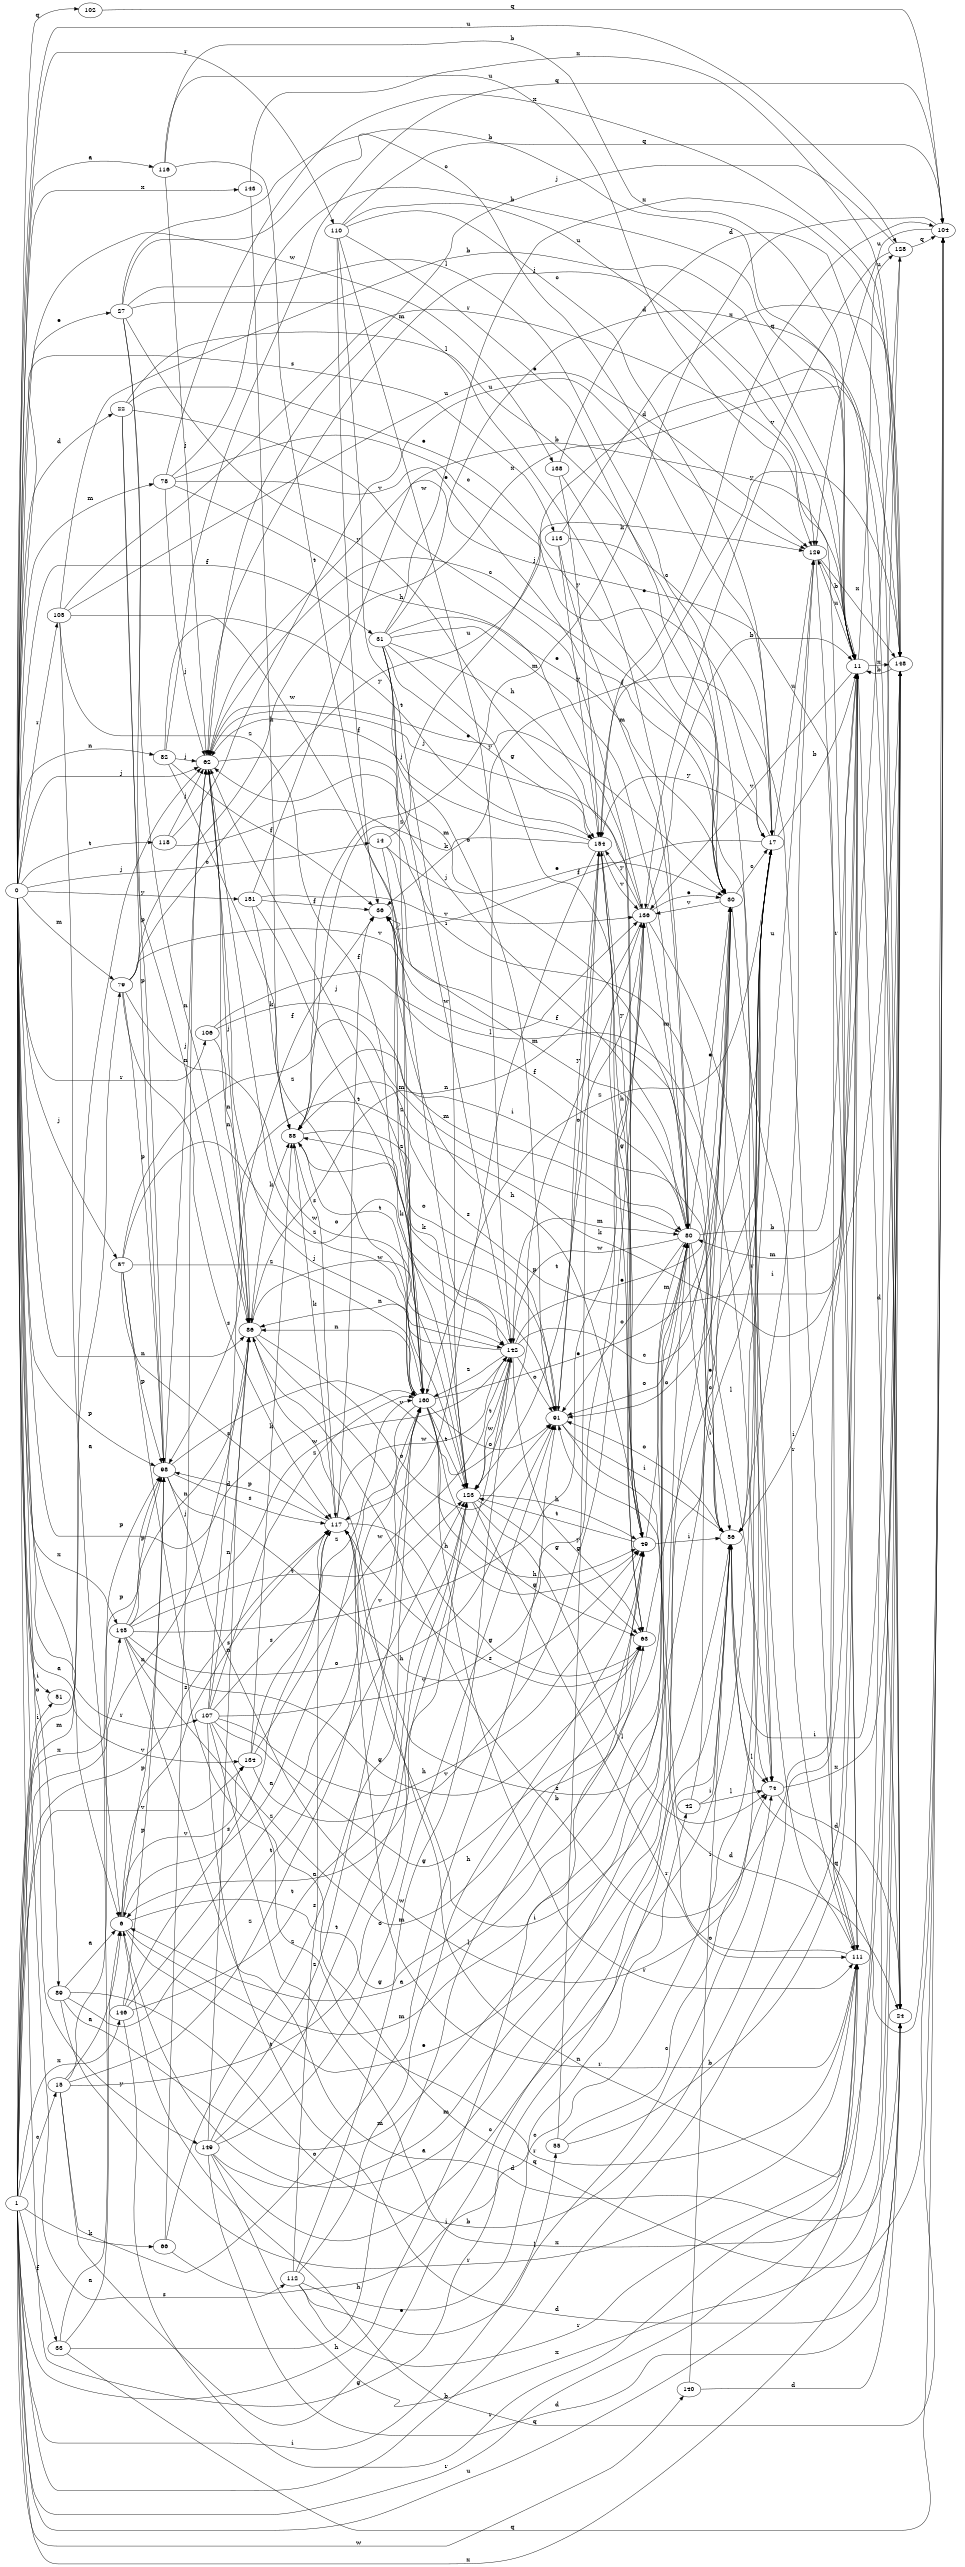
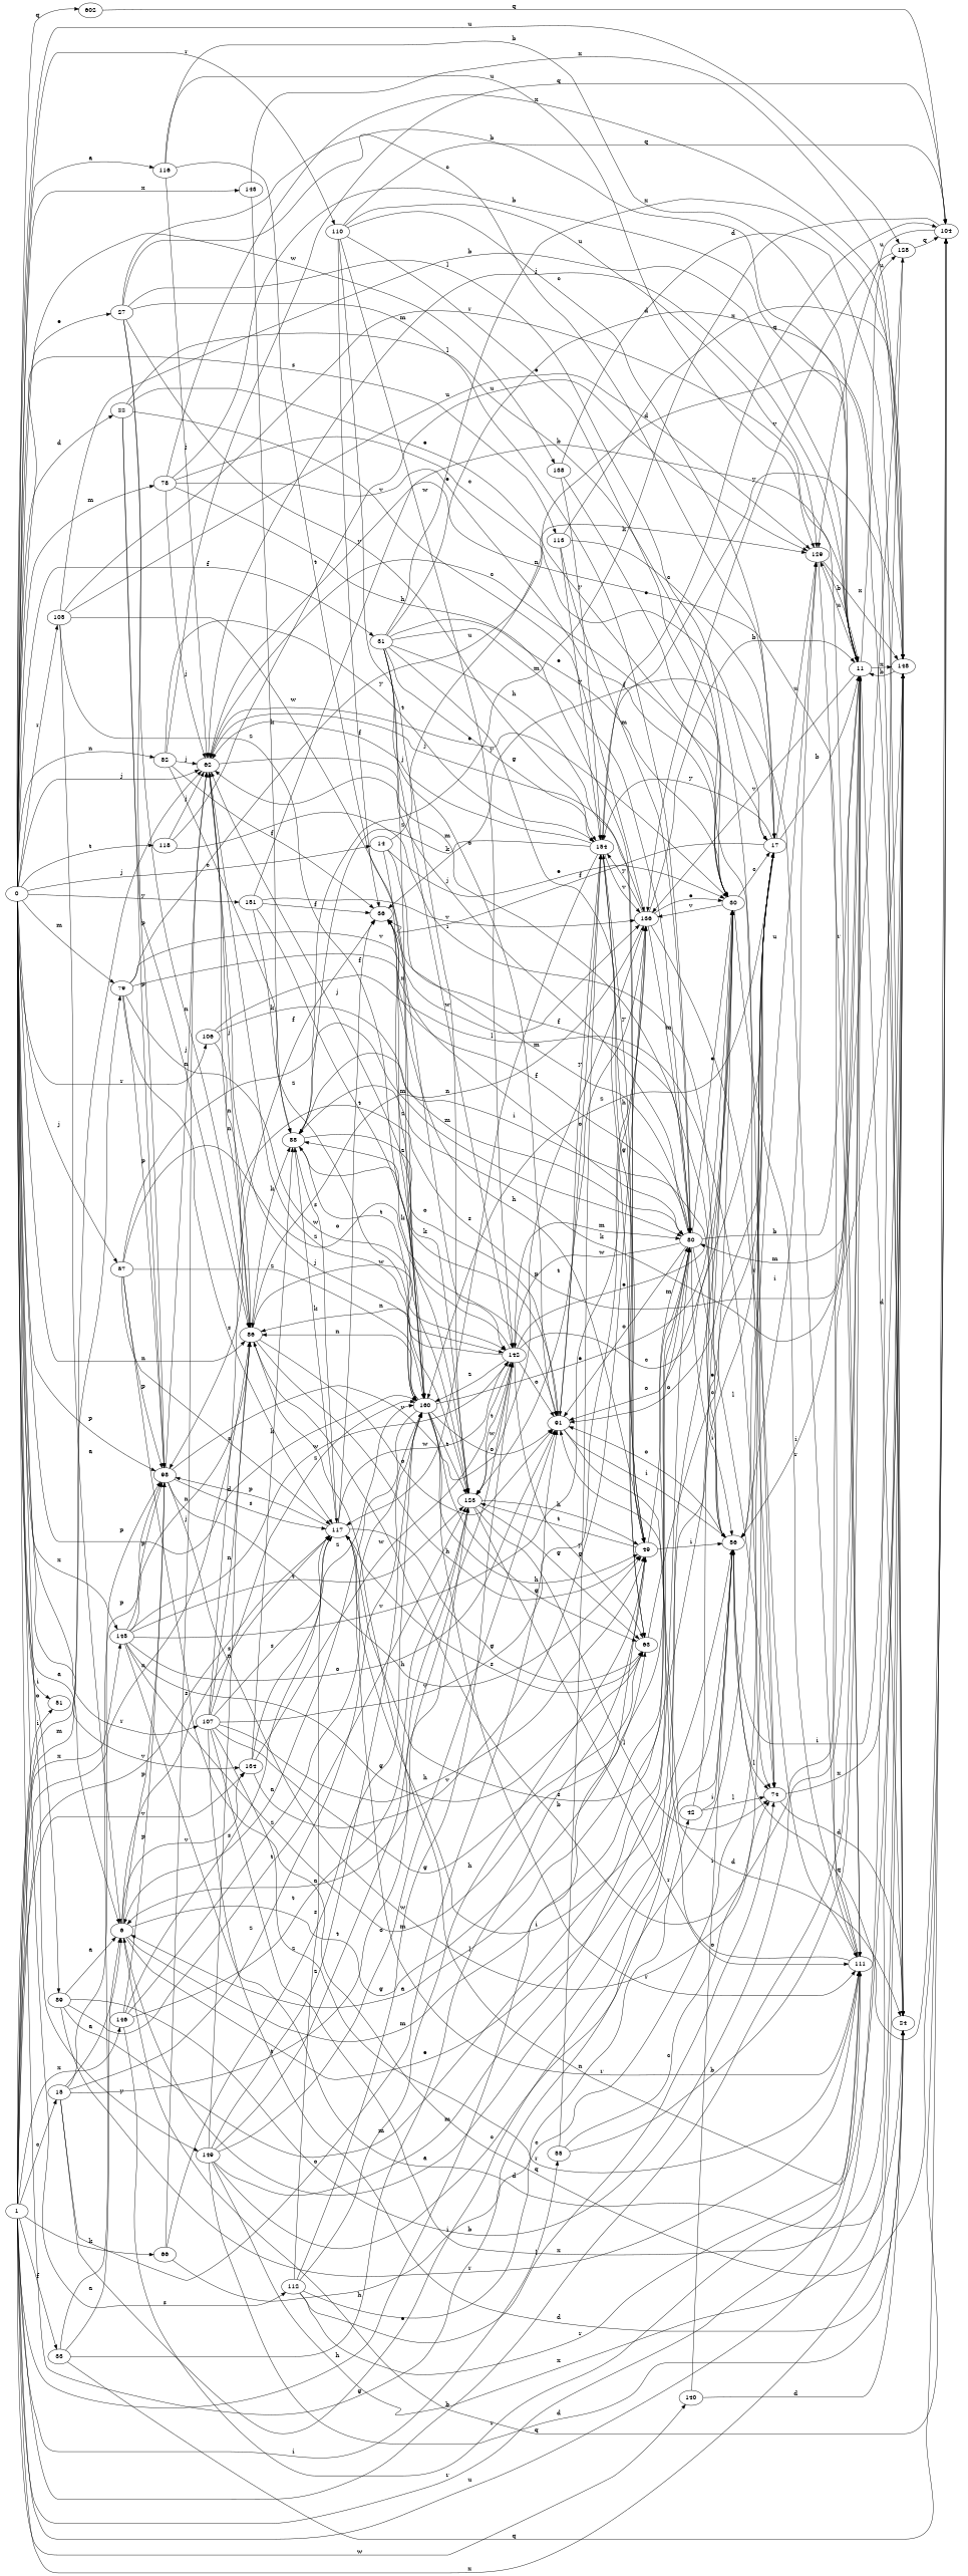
  strict digraph {
    rankdir=LR
    0
    6
    14
    22
    27
    31
    42
    51
    57
    62
    78
    79
    82
    86
    89
    98
-   102
+   102 [label=602]
    105
    106
    107
    110
    112
    113
    116
    118
    128
    134
    138
    143
    145
    149
    151
    160
    1
    11
    15
    33
    49
    55
    66
    111
    117
    140
    146
    148
    30
    n47 [label=63]
    80
    104
    24
    136
    74
    17
    154
    91
    142
    56
    129
    36
    n60 [label=88]
    123
    0 -> 6 [label=a]
    0 -> 14 [label=c]
    0 -> 22 [label=d]
    0 -> 27 [label=e]
    0 -> 31 [label=f]
    0 -> 42 [label=g]
    0 -> 51 [label=i]
    0 -> 57 [label=j]
    0 -> 62 [label=j]
    0 -> 78 [label=m]
    0 -> 79 [label=m]
    0 -> 82 [label=n]
    0 -> 86 [label=n]
    0 -> 89 [label=o]
    0 -> 98 [label=p]
    0 -> 102 [label=q]
    0 -> 105 [label=r]
    0 -> 106 [label=r]
    0 -> 107 [label=r]
    0 -> 110 [label=r]
    0 -> 112 [label=s]
    0 -> 113 [label=s]
    0 -> 116 [label=a]
    0 -> 118 [label=t]
    0 -> 128 [label=u]
    0 -> 134 [label=v]
    0 -> 138 [label=w]
    0 -> 143 [label=x]
    0 -> 145 [label=x]
    0 -> 149 [label=y]
    0 -> 151 [label=y]
    0 -> 160 [label=d]
    6 -> 98 [label=p]
    6 -> 134 [label=v]
    6 -> 117 [label=s]
    6 -> 30 [label=e]
    6 -> n47 [label=g]
    6 -> 80 [label=m]
    6 -> 104 [label=q]
    14 -> 160 [label=z]
    14 -> 30 [label=e]
    14 -> 80 [label=m]
    14 -> 24 [label=d]
    22 -> 86 [label=n]
    22 -> 98 [label=p]
    22 -> 30 [label=e]
    22 -> 136 [label=v]
    22 -> 74 [label=l]
    27 -> 86 [label=n]
    27 -> 98 [label=p]
    27 -> 11 [label=b]
    27 -> 80 [label=m]
    27 -> 74 [label=l]
    27 -> 17 [label=c]
    27 -> 154 [label=y]
    31 -> 160 [label=z]
    31 -> 49 [label=h]
    31 -> 148 [label=x]
    31 -> 30 [label=e]
    31 -> n47 [label=g]
    31 -> 80 [label=m]
    31 -> 24 [label=d]
    31 -> 154 [label=y]
    31 -> 91 [label=o]
    31 -> 142 [label=w]
    42 -> 30 [label=e]
    42 -> 74 [label=l]
    42 -> 56 [label=i]
    57 -> 98 [label=p]
    57 -> 160 [label=z]
    57 -> 117 [label=s]
    57 -> 80 [label=m]
    57 -> 104 [label=q]
    57 -> 91 [label=o]
    62 -> 86 [label=n]
    62 -> 160 [label=z]
    62 -> 30 [label=e]
    62 -> 80 [label=m]
    62 -> 17 [label=c]
    78 -> 62 [label=j]
    78 -> 11 [label=b]
    78 -> 49 [label=h]
    78 -> 148 [label=x]
    78 -> 30 [label=e]
    78 -> 17 [label=c]
    79 -> 98 [label=p]
    79 -> 117 [label=s]
-   79 -> 148 [label=x]
+   79 -> 80 [label=x]
    79 -> 136 [label=v]
    79 -> 142 [label=w]
    79 -> 129 [label=u]
    82 -> 62 [label=j]
    82 -> 160 [label=z]
    82 -> 104 [label=q]
    82 -> 154 [label=y]
    82 -> 36 [label=f]
    86 -> 62 [label=j]
    86 -> 11 [label=b]
    86 -> 49 [label=h]
    86 -> 91 [label=o]
    86 -> 142 [label=w]
    86 -> n60 [label=k]
    89 -> 6 [label=a]
    89 -> 11 [label=b]
    89 -> 111 [label=r]
    89 -> 80 [label=m]
    89 -> 123 [label=t]
    98 -> 62 [label=j]
    98 -> 49 [label=h]
    98 -> 117 [label=s]
    98 -> 136 [label=v]
    98 -> 74 [label=l]
    102 -> 104 [label=q]
    105 -> 6 [label=a]
    105 -> 160 [label=z]
    105 -> 11 [label=b]
    105 -> 111 [label=r]
    105 -> 142 [label=w]
    105 -> 129 [label=u]
    106 -> 86 [label=n]
    106 -> 80 [label=m]
    106 -> 74 [label=l]
    107 -> 86 [label=n]
    107 -> 160 [label=z]
    107 -> 49 [label=h]
    107 -> 111 [label=r]
    107 -> 117 [label=s]
    107 -> 148 [label=x]
    107 -> n47 [label=g]
    107 -> 24 [label=d]
    107 -> 136 [label=v]
    107 -> 36 [label=f]
    110 -> 30 [label=e]
    110 -> 104 [label=q]
    110 -> 17 [label=c]
    110 -> 142 [label=w]
    110 -> 129 [label=u]
    110 -> 36 [label=f]
    110 -> 123 [label=t]
    112 -> 49 [label=h]
    112 -> 111 [label=r]
    112 -> 117 [label=s]
    112 -> 74 [label=l]
    112 -> 17 [label=c]
    112 -> 142 [label=w]
    113 -> 148 [label=x]
    113 -> 80 [label=m]
    113 -> 17 [label=c]
    113 -> 154 [label=y]
    116 -> 62 [label=j]
    116 -> 11 [label=b]
    116 -> 129 [label=u]
    116 -> 123 [label=t]
    118 -> 62 [label=j]
    118 -> 56 [label=i]
    118 -> 129 [label=u]
-   128 -> 62 [label=j]
    128 -> 98 [label=p]
    128 -> 104 [label=q]
    128 -> 136 [label=v]
    134 -> 160 [label=z]
    134 -> 136 [label=v]
    134 -> 142 [label=w]
    134 -> n60 [label=k]
    138 -> 30 [label=e]
    138 -> 24 [label=d]
    138 -> 154 [label=y]
    143 -> 148 [label=x]
    143 -> n60 [label=k]
    145 -> 86 [label=n]
    145 -> 98 [label=p]
    145 -> n47 [label=g]
    145 -> 80 [label=m]
    145 -> 24 [label=d]
    145 -> 136 [label=v]
    145 -> 91 [label=o]
    145 -> 142 [label=w]
    145 -> 123 [label=t]
    149 -> 86 [label=n]
    149 -> 160 [label=z]
    149 -> 148 [label=x]
    149 -> 80 [label=m]
    149 -> 24 [label=d]
    149 -> 17 [label=c]
    149 -> 91 [label=o]
    149 -> 123 [label=t]
    151 -> 11 [label=b]
    151 -> 136 [label=v]
    151 -> 36 [label=f]
    151 -> n60 [label=k]
    151 -> 123 [label=t]
    160 -> 6 [label=a]
    160 -> 62 [label=j]
    160 -> 86 [label=n]
    160 -> 49 [label=h]
    160 -> 111 [label=r]
    160 -> 30 [label=e]
    160 -> n47 [label=g]
    160 -> 91 [label=o]
    160 -> 123 [label=t]
    1 -> 51 [label=i]
    1 -> 62 [label=j]
    1 -> 79 [label=m]
    1 -> 86 [label=n]
    1 -> 128 [label=u]
    1 -> 134 [label=v]
    1 -> 145 [label=x]
    1 -> 11 [label=b]
    1 -> 15 [label=c]
    1 -> 33 [label=f]
    1 -> 49 [label=h]
    1 -> 55 [label=i]
    1 -> 66 [label=k]
    1 -> 111 [label=r]
    1 -> 117 [label=s]
    1 -> 140 [label=w]
    1 -> 146 [label=x]
    1 -> 148 [label=x]
    11 -> 62 [label=j]
    11 -> 128 [label=u]
    11 -> 148 [label=x]
    11 -> 80 [label=m]
    11 -> 24 [label=d]
    11 -> 136 [label=v]
    11 -> 56 [label=i]
    11 -> 129 [label=u]
    15 -> 6 [label=a]
    15 -> 98 [label=p]
    15 -> 160 [label=z]
    15 -> 30 [label=e]
    15 -> 91 [label=o]
    15 -> 123 [label=t]
    33 -> 6 [label=a]
    33 -> 98 [label=p]
    33 -> 49 [label=h]
    33 -> 104 [label=q]
    49 -> 80 [label=m]
    49 -> 154 [label=y]
    49 -> 56 [label=i]
    49 -> 123 [label=t]
    55 -> 11 [label=b]
    55 -> 17 [label=c]
    55 -> 154 [label=y]
    66 -> 62 [label=j]
    66 -> 160 [label=z]
    66 -> 56 [label=i]
-   111 -> 62 [label=j]
+   111 -> 62 [label=n]
    111 -> 91 [label=o]
    111 -> 36 [label=f]
    117 -> 98 [label=p]
    117 -> 111 [label=r]
    117 -> n47 [label=g]
    117 -> 142 [label=w]
    117 -> 56 [label=i]
    117 -> 36 [label=f]
    117 -> n60 [label=k]
    140 -> 24 [label=d]
    140 -> 56 [label=i]
    146 -> 98 [label=p]
    146 -> 160 [label=z]
    146 -> 111 [label=r]
    146 -> 117 [label=s]
    146 -> 123 [label=t]
    148 -> 86 [label=n]
    148 -> 11 [label=b]
    148 -> 154 [label=y]
    148 -> 56 [label=i]
    148 -> n60 [label=k]
    30 -> 111 [label=r]
    30 -> 136 [label=v]
    30 -> 17 [label=c]
    30 -> 91 [label=o]
    n47 -> 117 [label=s]
    n47 -> 17 [label=c]
    80 -> 6 [label=a]
    80 -> 62 [label=j]
    80 -> 11 [label=b]
    80 -> 30 [label=e]
    80 -> 74 [label=l]
    80 -> 91 [label=o]
    80 -> 142 [label=w]
    80 -> 56 [label=i]
    80 -> 36 [label=f]
    104 -> 129 [label=u]
    104 -> n60 [label=k]
    136 -> 62 [label=j]
    136 -> 86 [label=n]
    136 -> 11 [label=b]
    136 -> 111 [label=r]
    136 -> 30 [label=e]
    136 -> 80 [label=m]
    136 -> 154 [label=y]
    136 -> 123 [label=t]
    74 -> 148 [label=x]
    74 -> 24 [label=d]
    17 -> 160 [label=z]
    17 -> 11 [label=b]
    17 -> 117 [label=s]
    17 -> 154 [label=y]
    17 -> 91 [label=o]
    17 -> 129 [label=u]
    17 -> 36 [label=f]
    154 -> 62 [label=j]
    154 -> 49 [label=h]
    154 -> 117 [label=s]
    154 -> n47 [label=g]
    154 -> 104 [label=q]
    154 -> 136 [label=v]
    154 -> 91 [label=o]
    154 -> n60 [label=k]
    91 -> 24 [label=d]
    91 -> 154 [label=y]
    91 -> 56 [label=i]
    91 -> n60 [label=k]
    142 -> 6 [label=a]
    142 -> 86 [label=n]
    142 -> 160 [label=z]
    142 -> 30 [label=e]
    142 -> n47 [label=g]
    142 -> 80 [label=m]
    142 -> 17 [label=c]
    142 -> 91 [label=o]
    142 -> n60 [label=k]
    142 -> 123 [label=t]
    56 -> 6 [label=a]
    56 -> 104 [label=q]
    56 -> 74 [label=l]
    56 -> 91 [label=o]
    56 -> 129 [label=u]
    56 -> 36 [label=f]
    129 -> 11 [label=b]
    129 -> 111 [label=r]
    129 -> 148 [label=x]
    129 -> 56 [label=i]
    36 -> 160 [label=z]
    36 -> 49 [label=h]
    n60 -> 117 [label=s]
    n60 -> 91 [label=o]
    n60 -> 56 [label=i]
    n60 -> 123 [label=t]
    123 -> 62 [label=j]
    123 -> 49 [label=h]
    123 -> 111 [label=r]
    123 -> n47 [label=g]
    123 -> 74 [label=l]
    123 -> 142 [label=w]
  }
